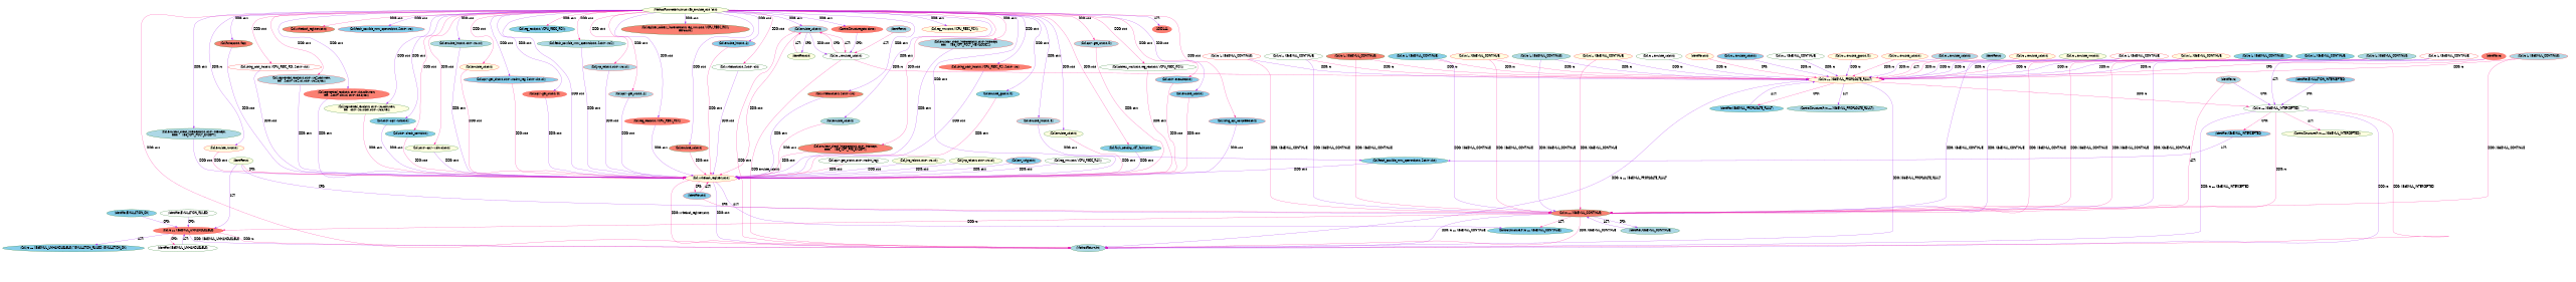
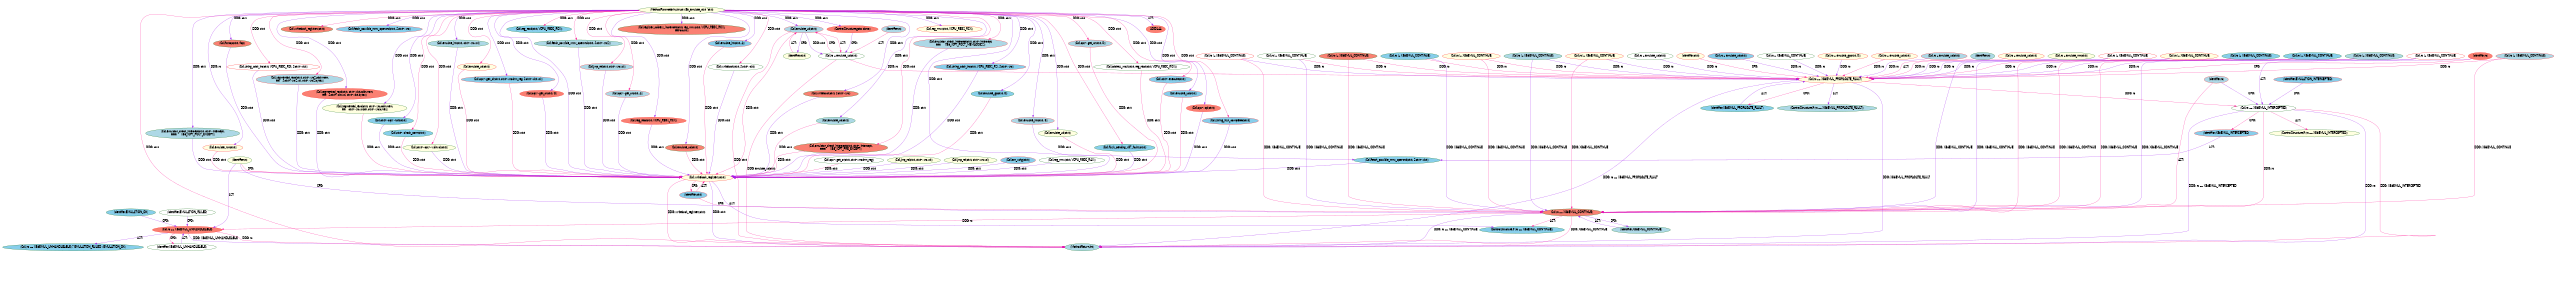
  digraph {
    fontname=Lato
    node [color=darkgreen fillcolor=skyblue fontname=Lato style=filled]
    edge [color=purple fontname=Lato]
    n1 [color=red fillcolor=lightblue label="(Call,emulate_ud(ctxt))"]
    n2 [fillcolor=white label="(Call,rc = emulate_ud(ctxt))"]
    n3 [color=red fillcolor=lightyellow label="(Call,writeback_registers(ctxt))"]
    n4 [fillcolor=lightyellow label="(Identifier,ctxt)"]
    n5 [fillcolor=lightblue label="(MethodReturn,int)"]
    n6 [color=red fillcolor=lightyellow label="(Call,rc == X86EMUL_PROPAGATE_FAULT)"]
    n7 [label="(ControlStructure,if (rc == X86EMUL_CONTINUE))"]
    n8 [color=red label="(Identifier,ctxt)"]
    n9 [fillcolor=lightyellow label="(MethodParameterIn,struct x86_emulate_ctxt *ctxt)"]
    n10 [fillcolor=lightblue label="(Call,fetch_possible_mmx_operand(ctxt, &ctxt->src2))"]
    n11 [color=red fillcolor=lightblue label="(Call,jmp_rel(ctxt, ctxt->src.val))"]
    n12 [color=red fillcolor=lightblue label="(Call,ops->get_cr(ctxt, 4))"]
    n13 [color=red fillcolor=salmon label="(Call,reg_read(ctxt, VCPU_REGS_RCX))"]
    n14 [fillcolor=salmon label="(Call,writeback_registers(ctxt))"]
    n15 [color=red label="(Call,fetch_possible_mmx_operand(ctxt, &ctxt->src))"]
    n16 [fillcolor=salmon label="(Call,emulate_ud(ctxt))"]
    n17 [color=red label="(Call,emulate_int(ctxt, 4))"]
    n18 [fillcolor=white label="(Call,writeback(ctxt, &ctxt->dst))"]
    n19 [fillcolor=salmon label="(Call,writeback(ctxt, &ctxt->src))"]
    n20 [fillcolor=lightblue label="(Call,emulate_ud(ctxt))"]
    n21 [fillcolor=salmon label="(Call,emulator_check_intercept(ctxt, ctxt->intercept,\n\t\t\t\t\t\t      X86_ICPT_PRE_EXCEPT))"]
    n22 [color=red fillcolor=lightblue label="(Call,emulator_check_intercept(ctxt, ctxt->intercept,\n\t\t\t\t\t      X86_ICPT_POST_MEMACCESS))"]
-   n23 [color=red fillcolor=salmon label="(Call,string_addr_inc(ctxt, VCPU_REGS_RSI, &ctxt->src))"]
+   n23 [color=red label="(Call,string_addr_inc(ctxt, VCPU_REGS_RSI, &ctxt->src))"]
    n24 [label="(Call,emulate_gp(ctxt, 0))"]
    n25 [label="(Call,reg_read(ctxt, VCPU_REGS_RCX))"]
    n26 [color=red fillcolor=lightblue label="(Call,emulate_int(ctxt, 3))"]
    n27 [fillcolor=lightyellow label="(Call,emulate_ud(ctxt))"]
    n28 [label="(Call,flush_pending_x87_faults(ctxt))"]
    n29 [color=red fillcolor=lightblue label="(Call,ops->get_cr(ctxt, 0))"]
    n30 [fillcolor=salmon label="(Call,register_address_increment(ctxt, reg_rmw(ctxt, VCPU_REGS_RCX),\n\t\t\t\t-count))"]
    n31 [fillcolor=white label="(Call,address_mask(ctxt, reg_read(ctxt, VCPU_REGS_RCX)))"]
    n32 [color=red label="(Call,ctxt->execute(ctxt))"]
    n33 [color=red label="(Call,emulate_ud(ctxt))"]
-   n35 [color=red label="(Call,string_ops_completed(ctxt))"]
+   n34 [color=red fillcolor=salmon label="(Call,ops->cpl(ctxt))"]
+   n35 [color=red label="(Call,string_insn_completed(ctxt))"]
    n36 [fillcolor=lightblue label="(Call,emulator_check_intercept(ctxt, ctxt->intercept,\n\t\t\t\t\t\t      X86_ICPT_POST_EXCEPT))"]
    n37 [color=red fillcolor=lightyellow label="(Call,emulate_nm(ctxt))"]
    n38 [color=red fillcolor=lightyellow label="(Call,reg_rmw(ctxt, VCPU_REGS_RCX))"]
    n39 [fillcolor=salmon label="(Call,fastop(ctxt, fop))"]
    n40 [color=red fillcolor=white label="(Call,string_addr_inc(ctxt, VCPU_REGS_RDI, &ctxt->dst))"]
    n41 [color=red fillcolor=lightblue label="(Call,segmented_read(ctxt, ctxt->src2.addr.mem,\n\t\t\t\t    &ctxt->src2.val, ctxt->src2.bytes))"]
    n42 [color=red fillcolor=salmon label="(Call,segmented_read(ctxt, ctxt->dst.addr.mem,\n\t\t\t\t   &ctxt->dst.val, ctxt->dst.bytes))"]
    n43 [label="(Call,fetch_possible_mmx_operand(ctxt, &ctxt->dst))"]
    n44 [fillcolor=lightyellow label="(Call,segmented_read(ctxt, ctxt->src.addr.mem,\n\t\t\t\t    ctxt->src.valptr, ctxt->src.bytes))"]
    n45 [label="(Call,ctxt->ops->halt(ctxt))"]
    n46 [label="(Call,ctxt->check_perm(ctxt))"]
    n47 [fillcolor=lightyellow label="(Call,(ctxt->ops->wbinvd)(ctxt))"]
    n48 [fillcolor=lightblue label="(Call,emulate_int(ctxt, ctxt->src.val))"]
    n49 [color=red fillcolor=lightyellow label="(Call,emulate_ud(ctxt))"]
    n50 [color=red label="(Call,ops->get_dr(ctxt, ctxt->modrm_reg, &ctxt->dst.val))"]
    n51 [color=red fillcolor=salmon label="(Call,ops->get_cr(ctxt, 0))"]
    1000144 [color=red fillcolor=salmon]
    n53 [color=red fillcolor=salmon label="(ControlStructure,goto done;)"]
    n54 [fillcolor=white label="(Call,ops->get_cr(ctxt, ctxt->modrm_reg))"]
    n55 [fillcolor=white label="(Call,rc == X86EMUL_INTERCEPTED)"]
    n56 [label="(Identifier,X86EMUL_PROPAGATE_FAULT)"]
    n57 [fillcolor=lightblue label="(ControlStructure,if (rc == X86EMUL_PROPAGATE_FAULT))"]
    n58 [fillcolor=salmon label="(Call,rc == X86EMUL_CONTINUE)"]
    n59 [fillcolor=lightyellow label="(ControlStructure,if (rc == X86EMUL_INTERCEPTED))"]
    n60 [color=red label="(Identifier,X86EMUL_INTERCEPTED)"]
    n61 [color=red fillcolor=salmon label="(Call,rc == X86EMUL_UNHANDLEABLE)"]
    n62 [fillcolor=lightblue label="(Identifier,X86EMUL_CONTINUE)"]
    n63 [label="(Call,(rc == X86EMUL_UNHANDLEABLE) ? EMULATION_FAILED : EMULATION_OK)"]
    n64 [fillcolor=white label="(Identifier,X86EMUL_UNHANDLEABLE)"]
    n65 [fillcolor=white label="(Call,rc = emulate_ud(ctxt))"]
    n66 [color=red label="(Call,rc = emulate_ud(ctxt))"]
    n67 [color=red fillcolor=lightyellow label="(Call,rc != X86EMUL_CONTINUE)"]
    n68 [color=red fillcolor=lightblue label="(Call,rc = emulate_ud(ctxt))"]
    n69 [fillcolor=lightblue label="(Call,rc != X86EMUL_CONTINUE)"]
    n70 [label="(Identifier,EMULATION_OK)"]
    n71 [fillcolor=white label="(Identifier,EMULATION_FAILED)"]
    n72 [color=red fillcolor=white label="(Call,rc != X86EMUL_CONTINUE)"]
    n73 [color=red fillcolor=lightyellow label="(Call,rc != X86EMUL_CONTINUE)"]
    n74 [fillcolor=white label="(Call,rc = X86EMUL_CONTINUE)"]
    n75 [fillcolor=lightyellow label="(Identifier,rc)"]
    n76 [fillcolor=lightyellow label="(Call,jmp_rel(ctxt, ctxt->src.val))"]
    n77 [color=red fillcolor=lightyellow label="(Call,rc = emulate_gp(ctxt, 0))"]
    n78 [fillcolor=lightyellow label="(Call,jmp_rel(ctxt, ctxt->src.val))"]
    n79 [color=red label="(Call,em_xchg(ctxt))"]
    n80 [color=red label="(Identifier,EMULATION_INTERCEPTED)"]
    n81 [color=red fillcolor=lightyellow label="(Call,rc = emulate_ud(ctxt))"]
    n82 [color=red fillcolor=lightblue label="(Identifier,rc)"]
    n83 [label="(Call,rc != X86EMUL_CONTINUE)"]
    n84 [label="(Call,rc != X86EMUL_CONTINUE)"]
    n85 [color=red fillcolor=white label="(Call,rc != X86EMUL_CONTINUE)"]
    n86 [color=red fillcolor=lightblue label="(Call,rc != X86EMUL_CONTINUE)"]
    n87 [fillcolor=lightblue label="(Identifier,rc)"]
    n88 [color=red fillcolor=lightyellow label="(Call,rc = emulate_ud(ctxt))"]
    n89 [fillcolor=white label="(Call,rc != X86EMUL_CONTINUE)"]
    n90 [fillcolor=salmon label="(Call,rc != X86EMUL_CONTINUE)"]
    n91 [fillcolor=white label="(Call,reg_rmw(ctxt, VCPU_REGS_RAX))"]
    n92 [label="(Call,rc != X86EMUL_CONTINUE)"]
    n93 [color=red fillcolor=lightyellow label="(Call,rc != X86EMUL_CONTINUE)"]
    n94 [fillcolor=lightyellow label="(Call,rc = emulate_nm(ctxt))"]
    n95 [fillcolor=lightblue label="(Call,rc != X86EMUL_CONTINUE)"]
    n96 [color=red fillcolor=lightblue label="(Identifier,rc)"]
    n97 [color=red fillcolor=white label="(Call,rc != X86EMUL_CONTINUE)"]
    n98 [color=red fillcolor=salmon label="(Identifier,rc)"]
    n99 [color=red fillcolor=lightyellow label="(Identifier,ctxt)"]
    n1 -> n2 [color=deeppink label="AST: "]
    n1 -> n2 [label="DDG: ctxt"]
    n1 -> n3 [color=deeppink label="DDG: ctxt"]
    n1 -> n4 [label="CFG: "]
    n1 -> n5 [color=deeppink label="DDG: ctxt"]
    n2 -> n1 [color=deeppink label="CFG: "]
    n2 -> n5 [color=deeppink label="DDG: emulate_ud(ctxt)"]
    n2 -> n6 [color=deeppink label="DDG: rc"]
    n3 -> n5 [label="DDG: ctxt"]
    n3 -> n5 [color=deeppink label="DDG: writeback_registers(ctxt)"]
    n3 -> n7 [label="AST: "]
    n3 -> n8 [color=deeppink label="CFG: "]
    n4 -> n1 [color=deeppink label="AST: "]
    n6 -> n5 [label="DDG: rc == X86EMUL_PROPAGATE_FAULT"]
    n6 -> n5 [label="DDG: X86EMUL_PROPAGATE_FAULT"]
    n6 -> n55 [color=deeppink label="DDG: rc"]
    n6 -> n56 [color=deeppink label="CFG: "]
    n6 -> n57 [label="AST: "]
    n8 -> n3 [color=deeppink label="AST: "]
    n8 -> n58 [color=deeppink label="CFG: "]
    n9 -> n1 [label="DDG: ctxt"]
    n9 -> n3 [label="DDG: ctxt"]
    n9 -> n5 [color=deeppink label="DDG: ctxt"]
    n9 -> n10 [color=deeppink label="DDG: ctxt"]
    n9 -> n11 [color=deeppink label="DDG: ctxt"]
    n9 -> n12 [color=deeppink label="DDG: ctxt"]
    n9 -> n13 [label="DDG: ctxt"]
    n9 -> n14 [color=deeppink label="DDG: ctxt"]
    n9 -> n15 [label="DDG: ctxt"]
    n9 -> n16 [label="DDG: ctxt"]
    n9 -> n17 [label="DDG: ctxt"]
    n9 -> n18 [color=deeppink label="DDG: ctxt"]
    n9 -> n19 [label="DDG: ctxt"]
    n9 -> n20 [label="DDG: ctxt"]
    n9 -> n21 [color=deeppink label="DDG: ctxt"]
    n9 -> n22 [color=deeppink label="DDG: ctxt"]
    n9 -> n23 [label="DDG: ctxt"]
    n9 -> n24 [label="DDG: ctxt"]
    n9 -> n25 [color=deeppink label="DDG: ctxt"]
    n9 -> n26 [label="DDG: ctxt"]
    n9 -> n27 [label="DDG: ctxt"]
    n9 -> n28 [color=deeppink label="DDG: ctxt"]
    n9 -> n29 [color=deeppink label="DDG: ctxt"]
    n9 -> n30 [label="DDG: ctxt"]
    n9 -> n31 [color=deeppink label="DDG: ctxt"]
    n9 -> n32 [color=deeppink label="DDG: ctxt"]
    n9 -> n33 [label="DDG: ctxt"]
+   n9 -> n34 [label="DDG: ctxt"]
    n9 -> n35 [color=deeppink label="DDG: ctxt"]
    n9 -> n36 [label="DDG: ctxt"]
    n9 -> n37 [label="DDG: rc"]
    n9 -> n38 [label="DDG: ctxt"]
    n9 -> n39 [label="DDG: ctxt"]
    n9 -> n40 [color=deeppink label="DDG: ctxt"]
    n9 -> n41 [color=deeppink label="DDG: ctxt"]
    n9 -> n42 [label="DDG: ctxt"]
    n9 -> n43 [label="DDG: ctxt"]
    n9 -> n44 [label="DDG: ctxt"]
    n9 -> n45 [label="DDG: ctxt"]
    n9 -> n46 [color=deeppink label="DDG: ctxt"]
    n9 -> n47 [color=deeppink label="DDG: ctxt"]
    n9 -> n48 [label="DDG: ctxt"]
    n9 -> n49 [color=deeppink label="DDG: ctxt"]
    n9 -> n50 [label="DDG: ctxt"]
    n9 -> n51 [label="DDG: ctxt"]
    n9 -> 1000144 [label="AST: "]
    n9 -> n53 [label="DDG: ctxt"]
    n10 -> n3 [label="DDG: ctxt"]
    n11 -> n3 [label="DDG: ctxt"]
    n12 -> n3 [label="DDG: ctxt"]
    n13 -> n3 [label="DDG: ctxt"]
    n16 -> n3 [color=deeppink label="DDG: ctxt"]
    n17 -> n3 [color=deeppink label="DDG: ctxt"]
    n18 -> n3 [label="DDG: ctxt"]
    n19 -> n3 [label="DDG: ctxt"]
    n20 -> n3 [color=deeppink label="DDG: ctxt"]
    n21 -> n3 [color=deeppink label="DDG: ctxt"]
    n22 -> n3 [label="DDG: ctxt"]
    n23 -> n3 [label="DDG: ctxt"]
    n24 -> n3 [color=deeppink label="DDG: ctxt"]
    n26 -> n3 [label="DDG: ctxt"]
    n27 -> n3 [color=deeppink label="DDG: ctxt"]
    n28 -> n3 [label="DDG: ctxt"]
    n29 -> n3 [color=deeppink label="DDG: ctxt"]
    n31 -> n3 [color=deeppink label="DDG: ctxt"]
    n32 -> n3 [color=deeppink label="DDG: ctxt"]
    n33 -> n3 [color=deeppink label="DDG: ctxt"]
+   n34 -> n3 [label="DDG: ctxt"]
    n35 -> n3 [label="DDG: ctxt"]
    n36 -> n3 [label="DDG: ctxt"]
    n37 -> n3 [color=deeppink label="DDG: ctxt"]
    n39 -> n3 [label="DDG: ctxt"]
    n40 -> n3 [label="DDG: ctxt"]
    n41 -> n3 [label="DDG: ctxt"]
    n42 -> n3 [label="DDG: ctxt"]
    n43 -> n3 [label="DDG: ctxt"]
    n44 -> n3 [color=deeppink label="DDG: ctxt"]
    n45 -> n3 [label="DDG: ctxt"]
    n46 -> n3 [color=deeppink label="DDG: ctxt"]
    n47 -> n3 [label="DDG: ctxt"]
    n48 -> n3 [label="DDG: ctxt"]
    n49 -> n3 [color=deeppink label="DDG: ctxt"]
    n50 -> n3 [color=deeppink label="DDG: ctxt"]
    n51 -> n3 [label="DDG: ctxt"]
    n53 -> n2 [label="CFG: "]
    n54 -> n3 [color=deeppink label="DDG: ctxt"]
    n55 -> n5 [label="DDG: rc"]
    n55 -> n5 [color=deeppink label="DDG: X86EMUL_INTERCEPTED"]
    n55 -> n5 [label="DDG: rc == X86EMUL_INTERCEPTED"]
    n55 -> n58 [color=deeppink label="DDG: rc"]
    n55 -> n59 [color=deeppink label="AST: "]
    n55 -> n60 [color=deeppink label="CFG: "]
    n56 -> n6 [label="AST: "]
    n58 -> n5 [label="DDG: rc == X86EMUL_CONTINUE"]
    n58 -> n5 [color=deeppink label="DDG: X86EMUL_CONTINUE"]
    n58 -> n7 [color=deeppink label="AST: "]
    n58 -> n61 [color=deeppink label="DDG: rc"]
    n58 -> n62 [label="CFG: "]
    n60 -> n43 [label="AST: "]
    n61 -> n5 [label="DDG: X86EMUL_UNHANDLEABLE"]
    n61 -> n5 [color=deeppink label="DDG: rc"]
    n61 -> n63 [label="AST: "]
    n61 -> n64 [color=deeppink label="CFG: "]
    n62 -> n58 [label="AST: "]
    n64 -> n61 [label="AST: "]
    n65 -> n6 [label="DDG: rc"]
    n66 -> n6 [label="DDG: rc"]
    n67 -> n6 [label="DDG: rc"]
    n67 -> n58 [color=deeppink label="DDG: X86EMUL_CONTINUE"]
    n68 -> n6 [label="DDG: rc"]
    n69 -> n6 [label="DDG: rc"]
    n69 -> n58 [color=deeppink label="DDG: X86EMUL_CONTINUE"]
    n70 -> n61 [label="CFG: "]
    n71 -> n61 [label="CFG: "]
    n72 -> n6 [label="DDG: rc"]
    n72 -> n58 [label="DDG: X86EMUL_CONTINUE"]
    n73 -> n6 [label="DDG: rc"]
    n73 -> n58 [label="DDG: X86EMUL_CONTINUE"]
    n74 -> n6 [label="DDG: rc"]
    n75 -> n3 [color=deeppink label="CFG: "]
    n75 -> n58 [label="CFG: "]
    n75 -> n61 [label="AST: "]
    n76 -> n3 [label="DDG: ctxt"]
    n77 -> n6 [label="DDG: rc"]
    n78 -> n3 [label="DDG: ctxt"]
    n79 -> n3 [label="DDG: ctxt"]
    n80 -> n55 [label="CFG: "]
    n81 -> n6 [color=deeppink label="DDG: rc"]
    n82 -> n55 [label="CFG: "]
    n82 -> n58 [color=deeppink label="AST: "]
    n83 -> n6 [color=deeppink label="DDG: rc"]
    n83 -> n58 [color=deeppink label="DDG: X86EMUL_CONTINUE"]
    n84 -> n6 [label="DDG: rc"]
    n84 -> n58 [color=deeppink label="DDG: X86EMUL_CONTINUE"]
    n85 -> n6 [label="DDG: rc"]
    n85 -> n58 [label="DDG: X86EMUL_CONTINUE"]
    n86 -> n6 [color=deeppink label="DDG: rc"]
    n86 -> n58 [color=deeppink label="DDG: X86EMUL_CONTINUE"]
    n87 -> n6 [color=deeppink label="AST: "]
    n88 -> n6 [color=deeppink label="DDG: rc"]
    n89 -> n6 [color=deeppink label="DDG: rc"]
    n89 -> n58 [label="DDG: X86EMUL_CONTINUE"]
    n90 -> n6 [color=deeppink label="DDG: rc"]
    n90 -> n58 [color=deeppink label="DDG: X86EMUL_CONTINUE"]
    n91 -> n3 [label="DDG: ctxt"]
    n92 -> n6 [color=deeppink label="DDG: rc"]
    n92 -> n58 [label="DDG: X86EMUL_CONTINUE"]
    n93 -> n6 [color=deeppink label="DDG: rc"]
    n93 -> n58 [color=deeppink label="DDG: X86EMUL_CONTINUE"]
    n94 -> n6 [label="DDG: rc"]
    n95 -> n6 [label="DDG: rc"]
    n95 -> n58 [label="DDG: X86EMUL_CONTINUE"]
    n96 -> n2 [color=deeppink label="AST: "]
    n97 -> n6 [label="DDG: rc"]
    n97 -> n58 [color=deeppink label="DDG: X86EMUL_CONTINUE"]
    n98 -> n6 [color=deeppink label="CFG: "]
    n98 -> n55 [label="AST: "]
    n99 -> n6 [color=deeppink label="CFG: "]
  }
